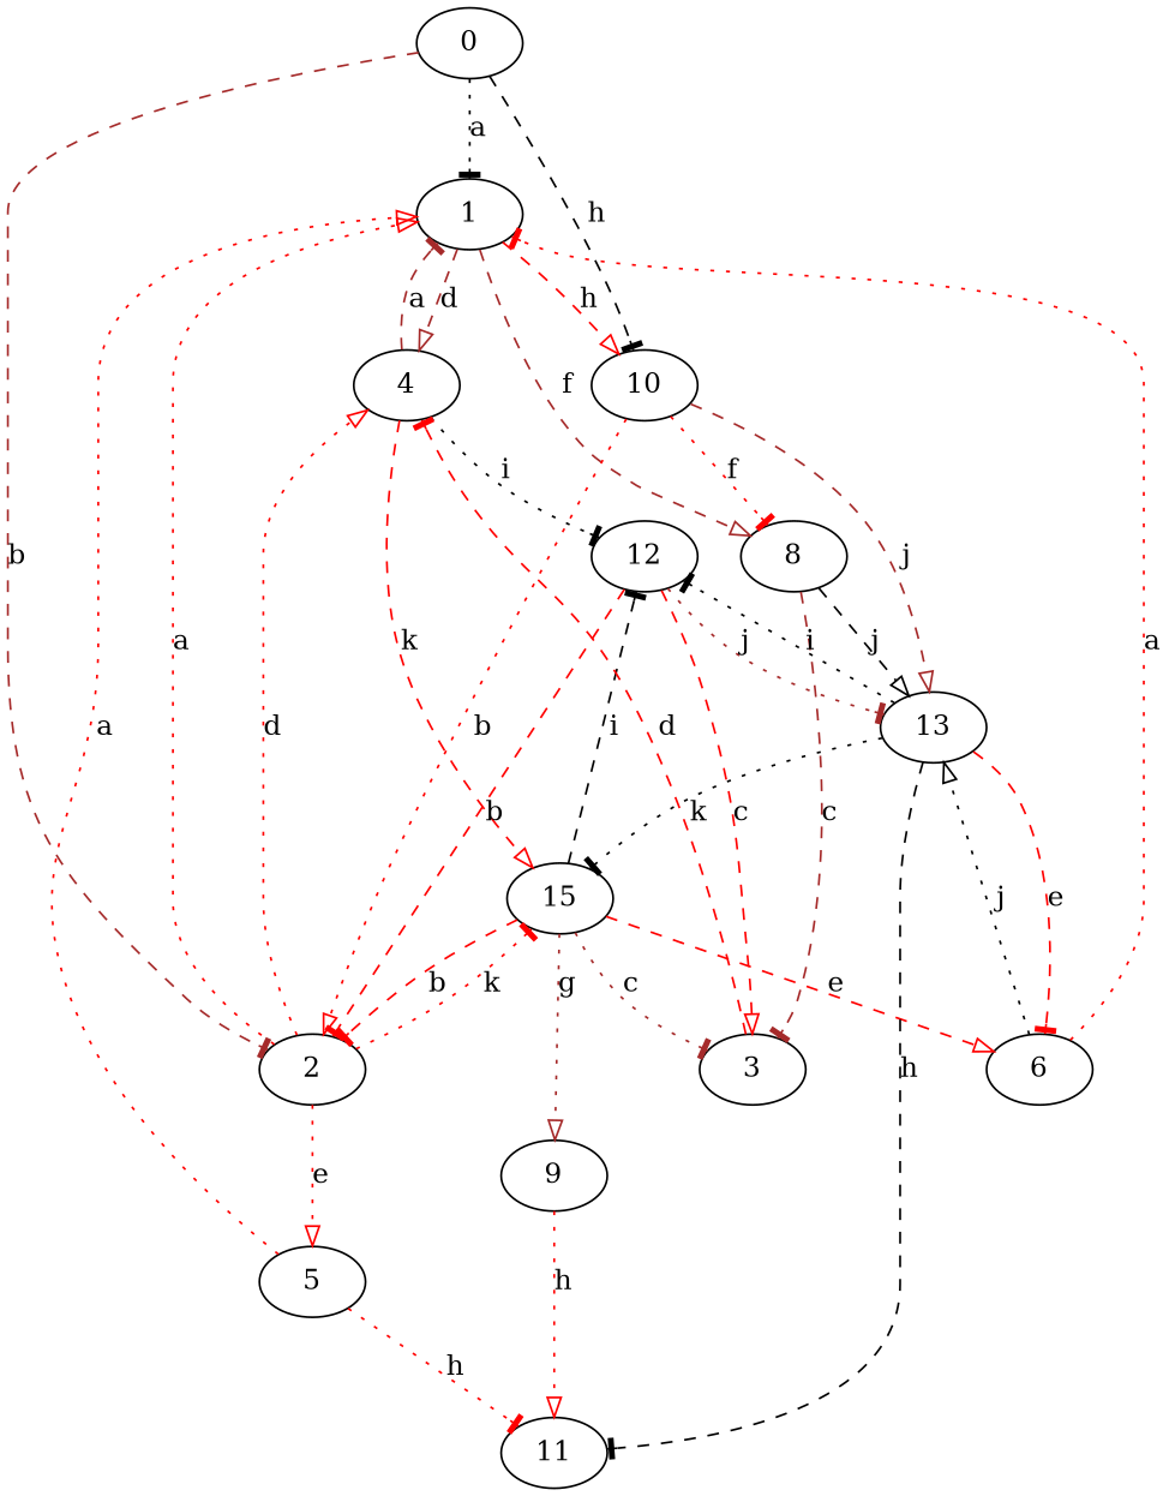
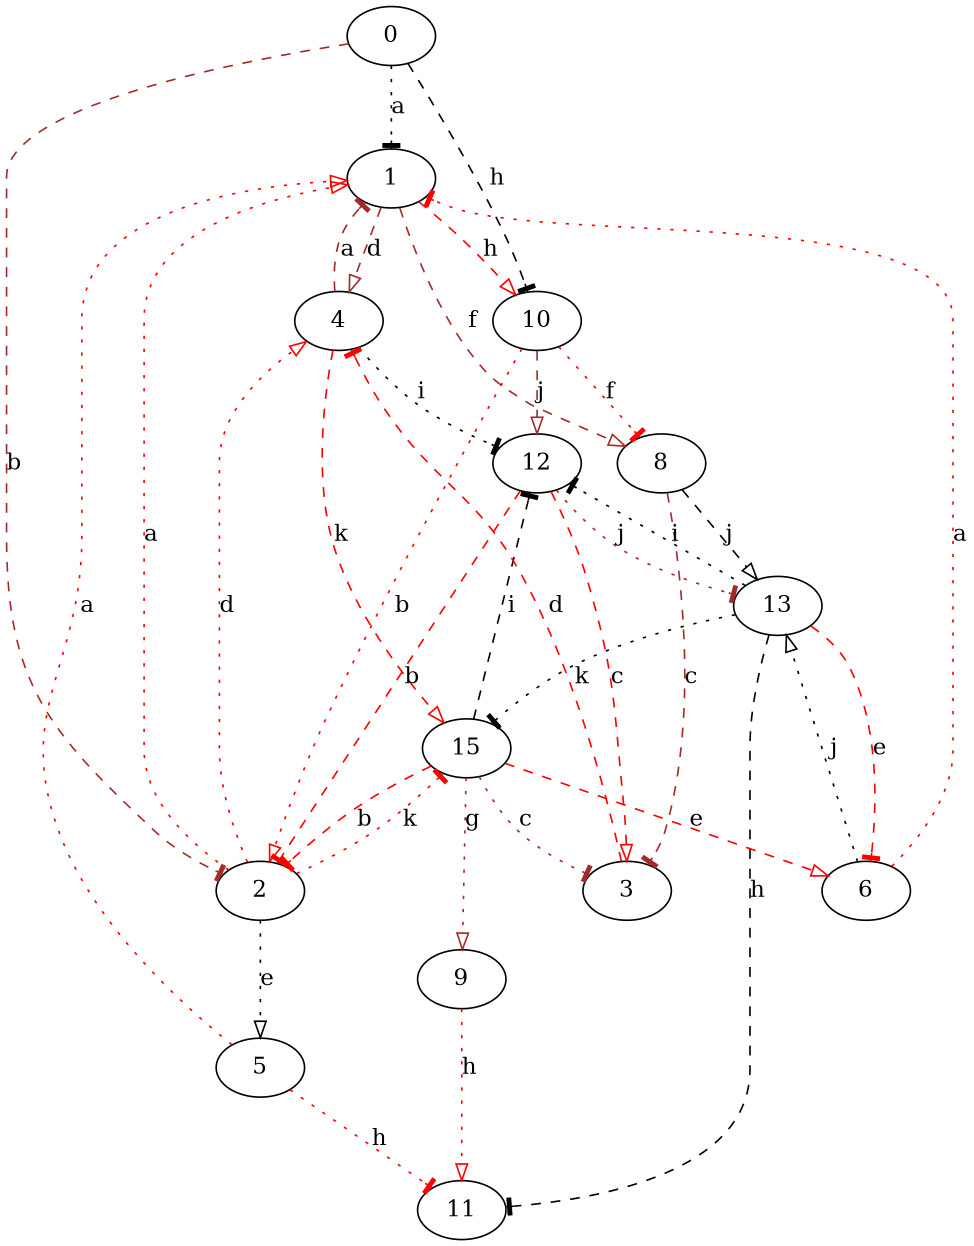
  strict digraph {
    edge [arrowhead=tee color=red style=dashed]
    1
    4
    8
    10
    15
    12
    3
    13
    2
    5
    11
    6
    9
    0
    1 -> 4 [arrowhead=onormal color=brown label=d]
    1 -> 8 [arrowhead=onormal color=brown label=f]
    1 -> 10 [arrowhead=onormal label=h]
    4 -> 1 [color=brown label=a]
    4 -> 15 [arrowhead=onormal label=k]
    4 -> 12 [color=black label=i style=dotted]
    8 -> 3 [color=brown label=c]
    8 -> 13 [arrowhead=onormal color=black label=j]
    10 -> 8 [label=f style=dotted]
-   10 -> 13 [arrowhead=onormal color=brown label=j]
+   10 -> 12 [arrowhead=onormal color=brown label=j]
    10 -> 2 [arrowhead=onormal label=b style=dotted]
    15 -> 12 [color=black label=i]
    15 -> 3 [color=brown label=c style=dotted]
    15 -> 2 [label=b]
    15 -> 6 [arrowhead=onormal label=e]
    15 -> 9 [arrowhead=onormal color=brown label=g style=dotted]
    12 -> 3 [arrowhead=onormal label=c]
    12 -> 13 [color=brown label=j style=dotted]
    12 -> 2 [label=b]
    3 -> 4 [label=d]
    13 -> 15 [color=black label=k style=dotted]
    13 -> 12 [color=black label=i style=dotted]
    13 -> 11 [color=black label=h]
    13 -> 6 [label=e]
    2 -> 1 [arrowhead=onormal label=a style=dotted]
    2 -> 4 [arrowhead=onormal label=d style=dotted]
    2 -> 15 [label=k style=dotted]
-   2 -> 5 [arrowhead=onormal label=e style=dotted]
+   2 -> 5 [arrowhead=onormal color=black label=e style=dotted]
    5 -> 1 [arrowhead=onormal label=a style=dotted]
    5 -> 11 [label=h style=dotted]
    6 -> 1 [label=a style=dotted]
    6 -> 13 [arrowhead=onormal color=black label=j style=dotted]
    9 -> 11 [arrowhead=onormal label=h style=dotted]
    0 -> 1 [color=black label=a style=dotted]
    0 -> 10 [color=black label=h]
    0 -> 2 [color=brown label=b]
  }
